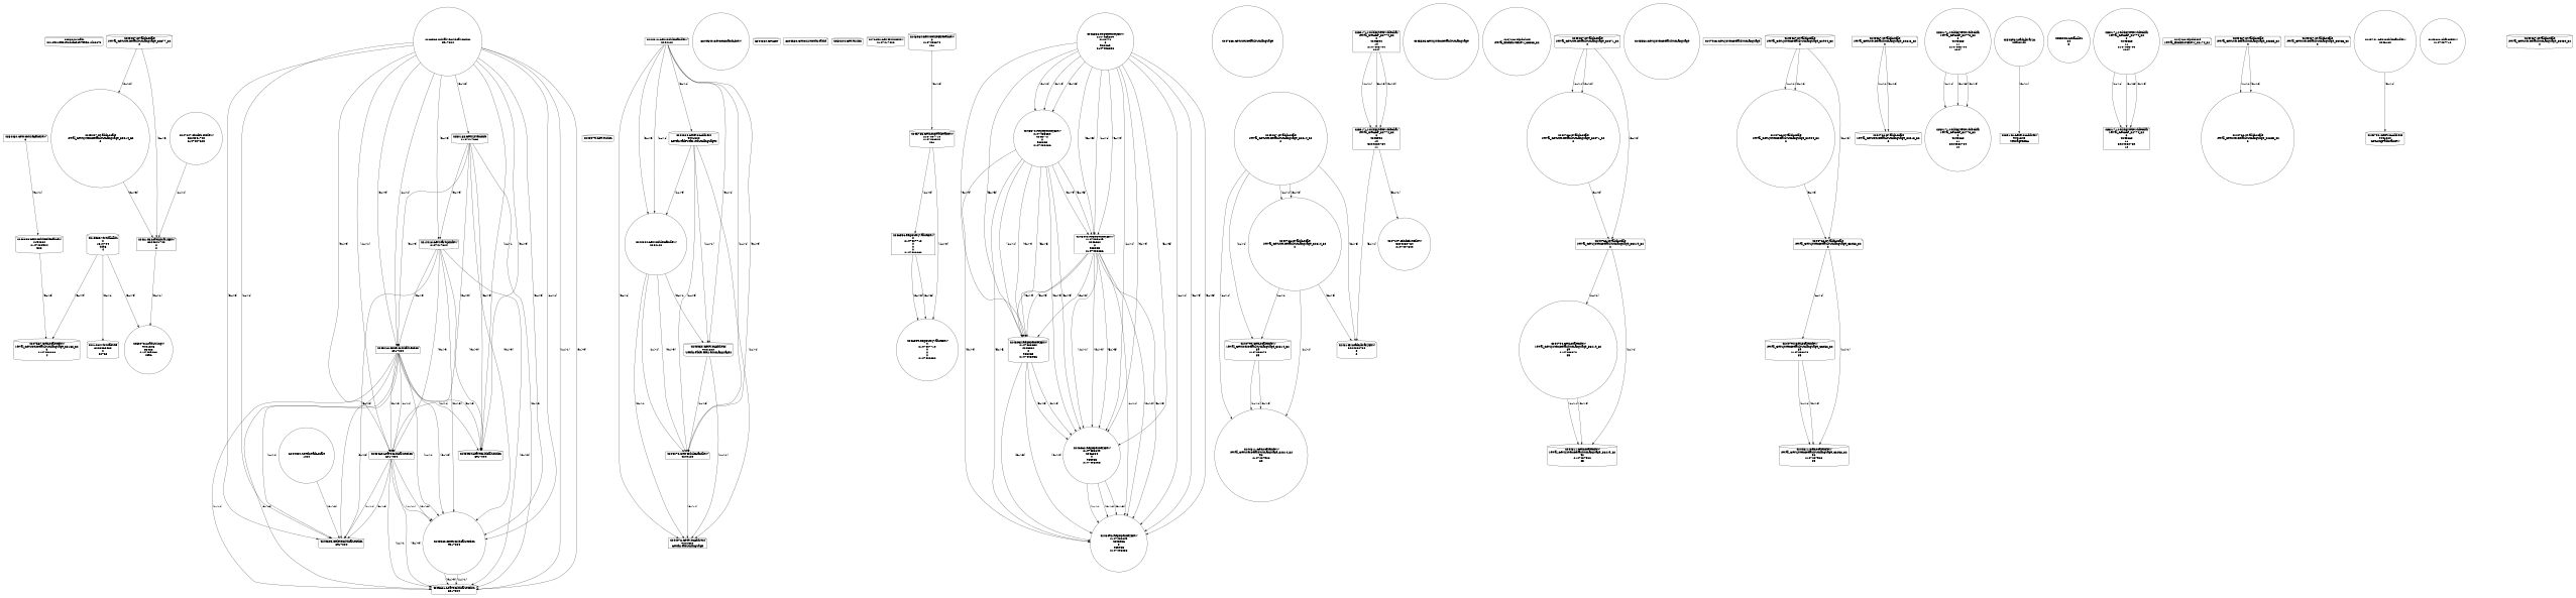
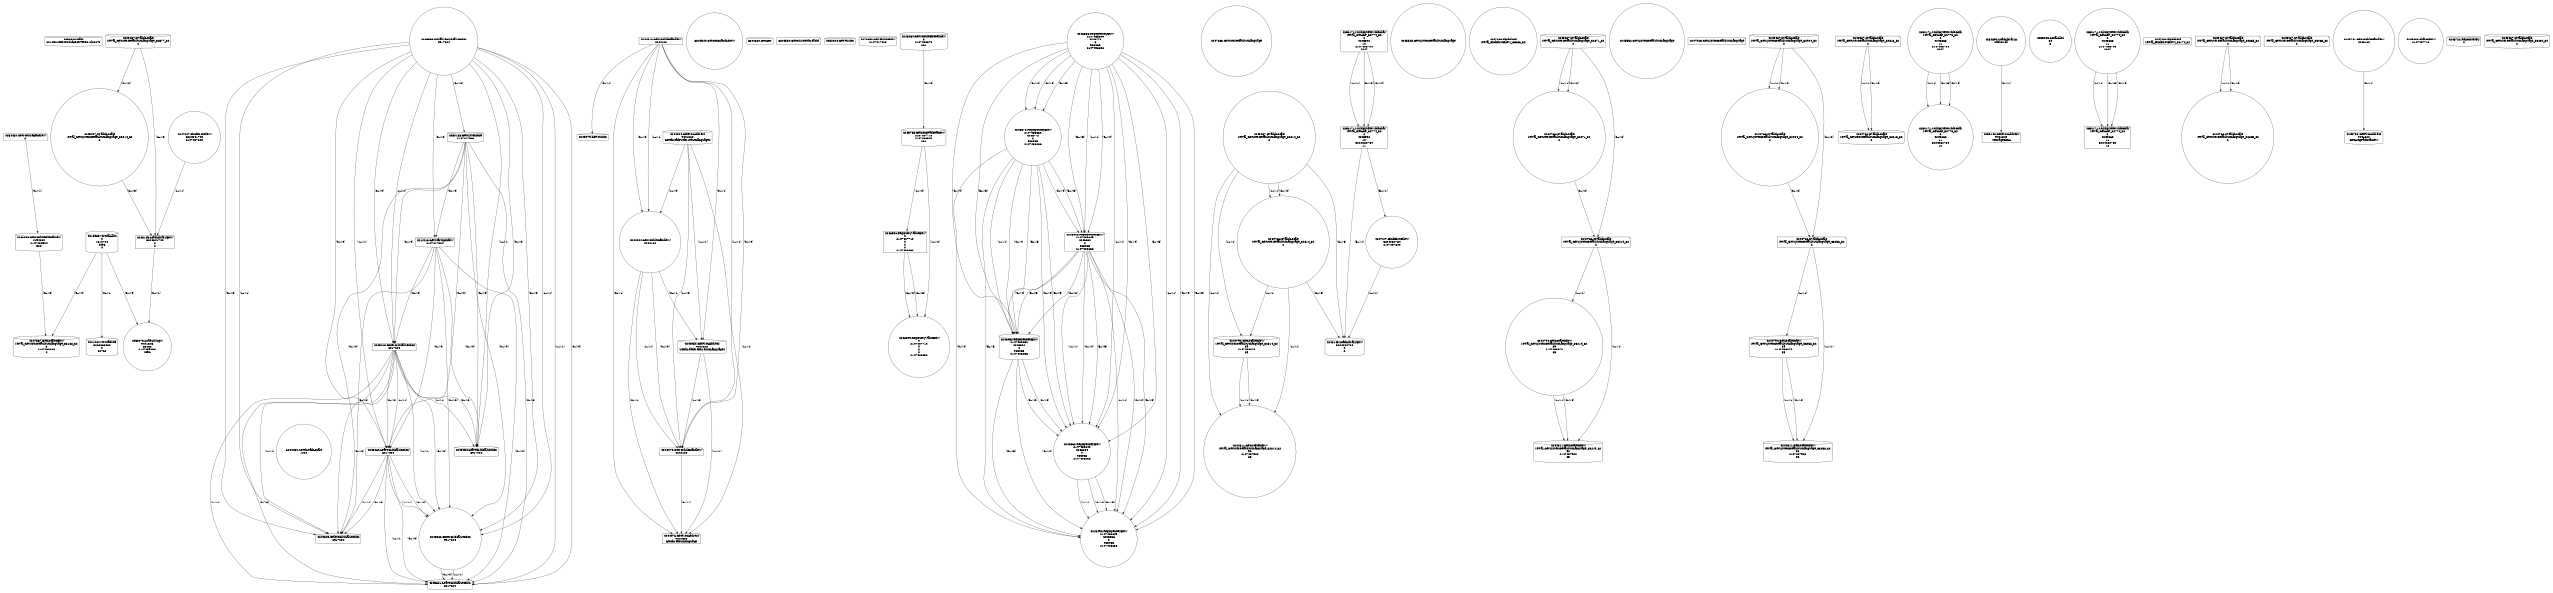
  digraph {
    node [shape=circle]
    n1 [label="6850628.main\n0016901ee5292d2f8e89799931d23873" shape=cylinder]
    n2 [label="4254480.GetModuleHandleW\n0" shape=note]
    n3 [label="4243306.GetModuleFileNameW\n4194304\n2147408904\n522" shape=cylinder]
    n4 [label="4247567.GetLocaleInfoW\nretval_GetUserDefaultUILanguage_33168_32\n3\n2147408268\n4" shape=cylinder]
    n5 [label="6844434.SetThreadLocale\n1024"]
    n6 [label="4243965.InitializeCriticalSection\n6917004"]
    n7 [label="4250188.GetSystemInfo\n2147417660" shape=cylinder]
    n8 [label="4214413.GetStartupInfoW\n2147417624" shape=cylinder]
    n9 [label="4245418.EnterCriticalSection\n6917004" shape=note]
    n10 [label="4245469.LeaveCriticalSection\n6917004" shape=note]
    n11 [label="4245580.EnterCriticalSection\n9917004"]
    n12 [label="4245621.LeaveCriticalSection\n6917004" shape=cylinder]
    n13 [label="4245454.LeaveCriticalSection\n6917004" shape=cylinder]
    n14 [label="4244205.DeleteCriticalSection\n6917004" shape=cylinder]
    n15 [label="4243979.GetVersion\n" shape=cylinder]
    n16 [label="4244018.GetModuleHandleW\n4244120" shape=note]
    n17 [label="4244024.GetProcAddress\n9441320\nGetThreadPreferredUILanguages" shape=cylinder]
    n18 [label="4244044.GetModuleHandleW\n4244120"]
    n19 [label="4244050.GetProcAddress\n9441320\nSetThreadPreferredUILanguages" shape=cylinder]
    n20 [label="4244070.GetModuleHandleW\n4244120" shape=note]
    n21 [label="4244076.GetProcAddress\n9441320\nGetThreadUILanguage" shape=note]
    n22 [label="6844540.GetCommandLineW\n"]
    n23 [label="6844560.GetACP\n" shape=cylinder]
    n24 [label="6844580.GetCurrentThreadId\n" shape=note]
    n25 [label="4250204.GetVersion\n" shape=cylinder]
    n26 [label="4276690.GetVersionExW\n2147417420" shape=cylinder]
    n27 [label="4248064.GetModuleFileNameW\n0\n2147408370\n261" shape=cylinder]
    n28 [label="4245785.GetLongPathNameW\n2147407710\n2147406542\n261" shape=cylinder]
    n29 [label="4246556.RegQueryValueExW\n0\n2147407710\n0\n0\n0\n2147408232" shape=note]
    n30 [label="4246599.RegQueryValueExW\n0\n2147407710\n0\n0\n0\n2147408232"]
    n31 [label="4215383.VirtualAlloc\n0\n1310704\n4096\n4" shape=cylinder]
    n32 [label="4221262.VirtualFree\n3223060480\n0\n32768" shape=cylinder]
    n33 [label="4250073.LoadStringW\n9441348\n65485\n2147409468\n4096"]
    n34 [label="4246338.RegOpenKeyExW\n2147483649\n4246772\n0\n983065\n2147408236"]
    n35 [label="4246372.RegOpenKeyExW\n2147483650\n4246772\n0\n983065\n2147408236"]
    n36 [label="4246402.RegOpenKeyExW\n2147483649\n4246832\n0\n983065\n2147408236" shape=note]
    n37 [label="4246432.RegOpenKeyExW\n2147483650\n4246832\n0\n983065\n2147408236" shape=cylinder]
    n38 [label="4246462.RegOpenKeyExW\n2147483649\n4246884\n0\n983065\n2147408236"]
    n39 [label="4246492.RegOpenKeyExW\n2147483649\n4246936\n0\n983065\n2147408236"]
    n40 [label="4247883.GetUserDefaultUILanguage\n"]
    n41 [label="4245487.IsValidLocale\nretval_GetUserDefaultUILanguage_32814_32\n2"]
    n42 [label="4244766.IsValidLocale\nretval_GetUserDefaultUILanguage_32814_32\n2"]
    n43 [label="4244794.GetLocaleInfoW\nretval_GetUserDefaultUILanguage_32814_32\n89\n2147408070\n85" shape=cylinder]
    n44 [label="4244811.GetLocaleInfoW\nretval_GetUserDefaultUILanguage_32814_32\n90\n2147407900\n85"]
    n45 [label="4248145.LoadLibraryExW\n3224282764\n0\n2" shape=cylinder]
    n46 [label="4250171.MultiByteToWideChar\nretval_GetACP_32774_32\n0\n4243592\n10\n2147403704\n2047" shape=note]
    n47 [label="4250171.MultiByteToWideChar\nretval_GetACP_32774_32\n0\n4243592\n10\n3224282764\n11" shape=note]
    n48 [label="4247247.FindFirstFileW\n3224282764\n2147407640"]
    n49 [label="4245525.GetSystemDefaultUILanguage\n"]
    n50 [label="4247263.FindClose\nretval_FindFirstFileW_33333_32"]
    n51 [label="4245487.IsValidLocale\nretval_GetUserDefaultUILanguage_32871_32\n2" shape=cylinder]
    n52 [label="4244766.IsValidLocale\nretval_GetUserDefaultUILanguage_32871_32\n2"]
    n53 [label="4244766.IsValidLocale\nretval_GetSystemDefaultUILanguage_33219_32\n2" shape=note]
    n54 [label="4244794.GetLocaleInfoW\nretval_GetSystemDefaultUILanguage_33219_32\n89\n2147408070\n85"]
    n55 [label="4244811.GetLocaleInfoW\nretval_GetSystemDefaultUILanguage_33219_32\n90\n2147407900\n85" shape=cylinder]
    n56 [label="4245552.GetSystemDefaultUILanguage\n"]
    n57 [label="4247923.GetSystemDefaultUILanguage\n" shape=note]
    n58 [label="4245487.IsValidLocale\nretval_GetSystemDefaultUILanguage_32904_32\n2" shape=cylinder]
    n59 [label="4244766.IsValidLocale\nretval_GetSystemDefaultUILanguage_32904_32\n2"]
    n60 [label="4244766.IsValidLocale\nretval_GetSystemDefaultUILanguage_33258_32\n2" shape=note]
    n61 [label="4244794.GetLocaleInfoW\nretval_GetSystemDefaultUILanguage_33258_32\n89\n2147408070\n85" shape=cylinder]
    n62 [label="4244811.GetLocaleInfoW\nretval_GetSystemDefaultUILanguage_33258_32\n90\n2147407900\n85" shape=cylinder]
    n63 [label="4245487.IsValidLocale\nretval_GetUserDefaultUILanguage_32813_32\n2" shape=note]
    n64 [label="4244766.IsValidLocale\nretval_GetUserDefaultUILanguage_32813_32\n2" shape=cylinder]
    n65 [label="4250171.MultiByteToWideChar\nretval_GetACP_32773_32\n0\n4243668\n11\n2147403704\n2047"]
    n66 [label="4250171.MultiByteToWideChar\nretval_GetACP_32773_32\n0\n4243668\n11\n3224282764\n12"]
    n67 [label="4254893.LoadLibraryA\nuser32.dll"]
    n68 [label="4255148.GetProcAddress\n9441340\nMessageBoxA" shape=note]
    n69 [label="4255003.LocalAlloc\n64\n8"]
    n70 [label="4250171.MultiByteToWideChar\nretval_GetACP_32774_32\n0\n4243668\n11\n2147403704\n2047"]
    n71 [label="4250171.MultiByteToWideChar\nretval_GetACP_32774_32\n0\n4243668\n11\n3224282764\n12" shape=note]
    n72 [label="4245487.IsValidLocale\nretval_GetUserDefaultUILanguage_32877_32\n2" shape=cylinder]
    n73 [label="4245487.IsValidLocale\nretval_GetSystemDefaultUILanguage_33014_32\n2"]
    n74 [label="4248145.LoadLibraryExW\n3224341740\n0\n2" shape=note]
    n75 [label="4247247.FindFirstFileW\n3224341740\n2147407640"]
    n76 [label="4247263.FindClose\nretval_FindFirstFileW_33174_32" shape=note]
    n77 [label="4245487.IsValidLocale\nretval_GetUserDefaultUILanguage_32865_32\n2" shape=note]
    n78 [label="4244766.IsValidLocale\nretval_GetUserDefaultUILanguage_32865_32\n2"]
    n79 [label="4245487.IsValidLocale\nretval_GetUserDefaultUILanguage_33066_32\n2" shape=note]
    n80 [label="4245741.GetModuleHandleW\n4246160"]
    n81 [label="4245758.GetProcAddress\n9441320\nGetLongPathNameW" shape=cylinder]
    n82 [label="4245683.CharNextW\n2147407716"]
+   n83 [label="4246722.RegCloseKey\n0" shape=cylinder]
    n84 [label="4245487.IsValidLocale\nretval_GetUserDefaultUILanguage_33080_32\n2" shape=cylinder]
    n2 -> n3 [label="(0-->1)"]
    n3 -> n4 [label="(0-->2)"]
    n6 -> n7 [label="(0-->0)"]
    n6 -> n8 [label="(0-->0)"]
    n6 -> n9 [label="(1-->1)"]
    n6 -> n9 [label="(0-->0)"]
    n6 -> n10 [label="(1-->1)"]
    n6 -> n10 [label="(0-->0)"]
    n6 -> n11 [label="(1-->1)"]
    n6 -> n11 [label="(0-->0)"]
    n6 -> n12 [label="(1-->1)"]
    n6 -> n12 [label="(0-->0)"]
    n6 -> n13 [label="(1-->1)"]
    n6 -> n13 [label="(0-->0)"]
    n6 -> n14 [label="(1-->1)"]
    n6 -> n14 [label="(0-->0)"]
    n7 -> n8 [label="(0-->0)"]
    n7 -> n9 [label="(0-->0)"]
    n7 -> n10 [label="(0-->0)"]
    n7 -> n11 [label="(0-->0)"]
    n7 -> n12 [label="(0-->0)"]
    n7 -> n13 [label="(0-->0)"]
-   n5 -> n14 [label="(0-->0)"]
+   n7 -> n14 [label="(0-->0)"]
    n8 -> n9 [label="(0-->0)"]
    n8 -> n10 [label="(0-->0)"]
    n8 -> n11 [label="(0-->0)"]
    n8 -> n12 [label="(0-->0)"]
    n8 -> n13 [label="(0-->0)"]
    n8 -> n14 [label="(0-->0)"]
    n9 -> n10 [label="(1-->1)"]
    n9 -> n10 [label="(0-->0)"]
    n9 -> n11 [label="(1-->1)"]
    n9 -> n11 [label="(0-->0)"]
    n9 -> n12 [label="(1-->1)"]
    n9 -> n12 [label="(0-->0)"]
    n9 -> n13 [label="(1-->1)"]
    n9 -> n13 [label="(0-->0)"]
    n9 -> n14 [label="(1-->1)"]
    n9 -> n14 [label="(0-->0)"]
    n10 -> n11 [label="(1-->1)"]
    n10 -> n11 [label="(0-->0)"]
    n10 -> n12 [label="(1-->1)"]
    n10 -> n12 [label="(0-->0)"]
    n10 -> n14 [label="(1-->1)"]
    n10 -> n14 [label="(0-->0)"]
    n11 -> n12 [label="(1-->1)"]
    n11 -> n12 [label="(0-->0)"]
-   n16 -> n17 [label="(0-->1)"]
+   n16 -> n15 [label="(0-->1)"]
    n16 -> n18 [label="(1-->1)"]
    n16 -> n18 [label="(0-->0)"]
    n16 -> n19 [label="(0-->1)"]
    n16 -> n20 [label="(1-->1)"]
    n16 -> n20 [label="(0-->0)"]
    n16 -> n21 [label="(0-->1)"]
    n17 -> n18 [label="(1-->0)"]
    n17 -> n19 [label="(1-->1)"]
    n17 -> n20 [label="(1-->0)"]
    n17 -> n21 [label="(1-->1)"]
    n18 -> n19 [label="(0-->1)"]
    n18 -> n20 [label="(1-->1)"]
    n18 -> n20 [label="(0-->0)"]
    n18 -> n21 [label="(0-->1)"]
    n19 -> n20 [label="(1-->0)"]
    n19 -> n21 [label="(1-->1)"]
    n20 -> n21 [label="(0-->1)"]
    n27 -> n28 [label="(3-->3)"]
    n28 -> n29 [label="(1-->2)"]
    n28 -> n30 [label="(1-->2)"]
    n29 -> n30 [label="(2-->2)"]
    n29 -> n30 [label="(6-->6)"]
    n31 -> n4 [label="(4-->4)"]
    n31 -> n32 [label="(0-->1)"]
    n31 -> n33 [label="(3-->4)"]
    n34 -> n35 [label="(2-->2)"]
    n34 -> n35 [label="(4-->4)"]
    n34 -> n35 [label="(5-->5)"]
    n34 -> n36 [label="(1-->1)"]
    n34 -> n36 [label="(4-->4)"]
    n34 -> n36 [label="(5-->5)"]
    n34 -> n37 [label="(4-->4)"]
    n34 -> n37 [label="(5-->5)"]
    n34 -> n38 [label="(1-->1)"]
    n34 -> n38 [label="(4-->4)"]
    n34 -> n38 [label="(5-->5)"]
    n34 -> n39 [label="(1-->1)"]
    n34 -> n39 [label="(4-->4)"]
    n34 -> n39 [label="(5-->5)"]
    n35 -> n36 [label="(4-->4)"]
    n35 -> n36 [label="(5-->5)"]
    n35 -> n37 [label="(1-->1)"]
    n35 -> n37 [label="(4-->4)"]
    n35 -> n37 [label="(5-->5)"]
    n35 -> n38 [label="(4-->4)"]
    n35 -> n38 [label="(5-->5)"]
    n35 -> n39 [label="(4-->4)"]
    n35 -> n39 [label="(5-->5)"]
    n36 -> n37 [label="(2-->2)"]
    n36 -> n37 [label="(4-->4)"]
    n36 -> n37 [label="(5-->5)"]
    n36 -> n38 [label="(1-->1)"]
    n36 -> n38 [label="(4-->4)"]
    n36 -> n38 [label="(5-->5)"]
    n36 -> n39 [label="(1-->1)"]
    n36 -> n39 [label="(4-->4)"]
    n36 -> n39 [label="(5-->5)"]
    n37 -> n38 [label="(4-->4)"]
    n37 -> n38 [label="(5-->5)"]
    n37 -> n39 [label="(4-->4)"]
    n37 -> n39 [label="(5-->5)"]
    n38 -> n39 [label="(1-->1)"]
    n38 -> n39 [label="(4-->4)"]
    n38 -> n39 [label="(5-->5)"]
    n41 -> n42 [label="(1-->1)"]
    n41 -> n42 [label="(2-->2)"]
    n41 -> n43 [label="(1-->1)"]
    n41 -> n44 [label="(1-->1)"]
    n41 -> n45 [label="(2-->3)"]
    n42 -> n43 [label="(1-->1)"]
    n42 -> n44 [label="(1-->1)"]
    n42 -> n45 [label="(2-->3)"]
    n43 -> n44 [label="(1-->1)"]
    n43 -> n44 [label="(4-->4)"]
    n46 -> n47 [label="(1-->1)"]
    n46 -> n47 [label="(3-->3)"]
    n46 -> n47 [label="(4-->4)"]
    n47 -> n45 [label="(5-->1)"]
    n47 -> n48 [label="(5-->1)"]
+   n48 -> n45 [label="(1-->1)"]
    n51 -> n52 [label="(1-->1)"]
    n51 -> n52 [label="(2-->2)"]
    n51 -> n53 [label="(2-->2)"]
    n52 -> n53 [label="(2-->2)"]
    n53 -> n54 [label="(1-->1)"]
    n53 -> n55 [label="(1-->1)"]
    n54 -> n55 [label="(1-->1)"]
    n54 -> n55 [label="(4-->4)"]
    n58 -> n59 [label="(1-->1)"]
    n58 -> n59 [label="(2-->2)"]
    n58 -> n60 [label="(2-->2)"]
    n59 -> n60 [label="(2-->2)"]
    n60 -> n61 [label="(1-->1)"]
    n60 -> n62 [label="(1-->1)"]
    n61 -> n62 [label="(1-->1)"]
    n61 -> n62 [label="(4-->4)"]
    n63 -> n64 [label="(1-->1)"]
    n63 -> n64 [label="(2-->2)"]
    n65 -> n66 [label="(1-->1)"]
    n65 -> n66 [label="(3-->3)"]
    n65 -> n66 [label="(4-->4)"]
    n67 -> n68 [label="(0-->1)"]
    n70 -> n71 [label="(1-->1)"]
    n70 -> n71 [label="(3-->3)"]
    n70 -> n71 [label="(4-->4)"]
    n72 -> n73 [label="(2-->2)"]
    n72 -> n74 [label="(2-->3)"]
    n73 -> n74 [label="(2-->3)"]
    n74 -> n33 [label="(0-->1)"]
    n75 -> n74 [label="(1-->1)"]
    n77 -> n78 [label="(1-->1)"]
    n77 -> n78 [label="(2-->2)"]
    n80 -> n81 [label="(0-->1)"]
  }
